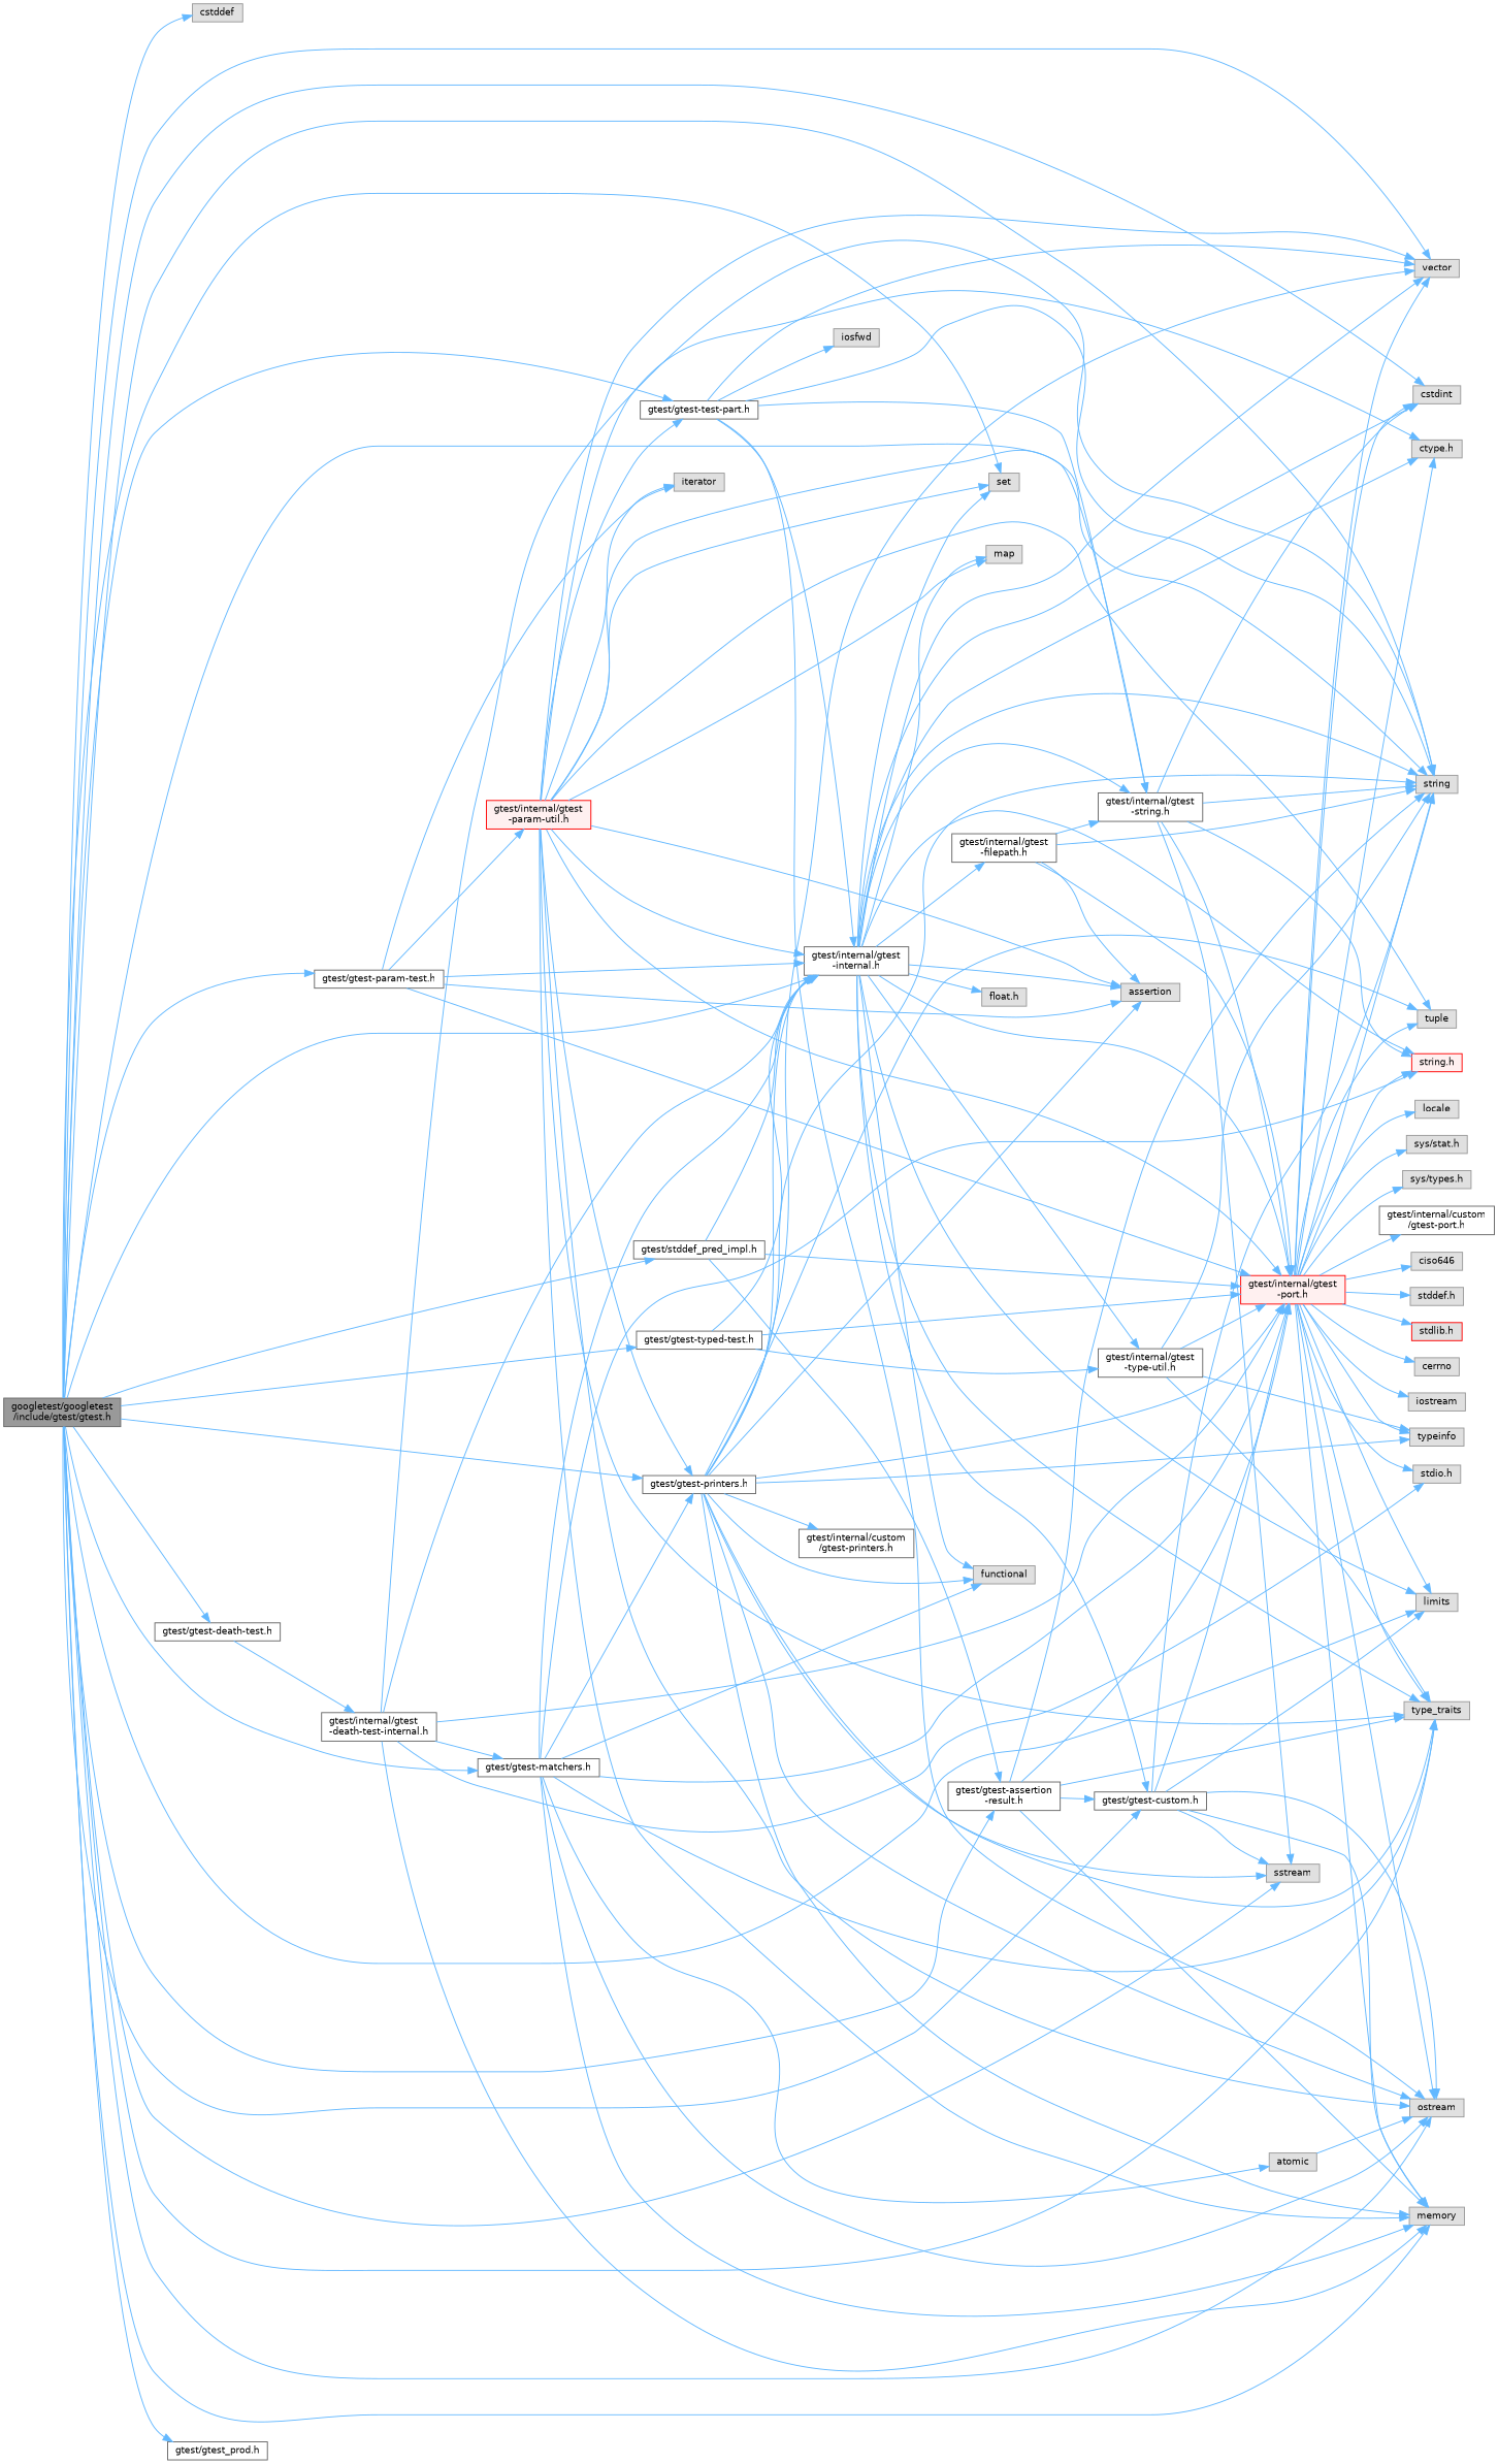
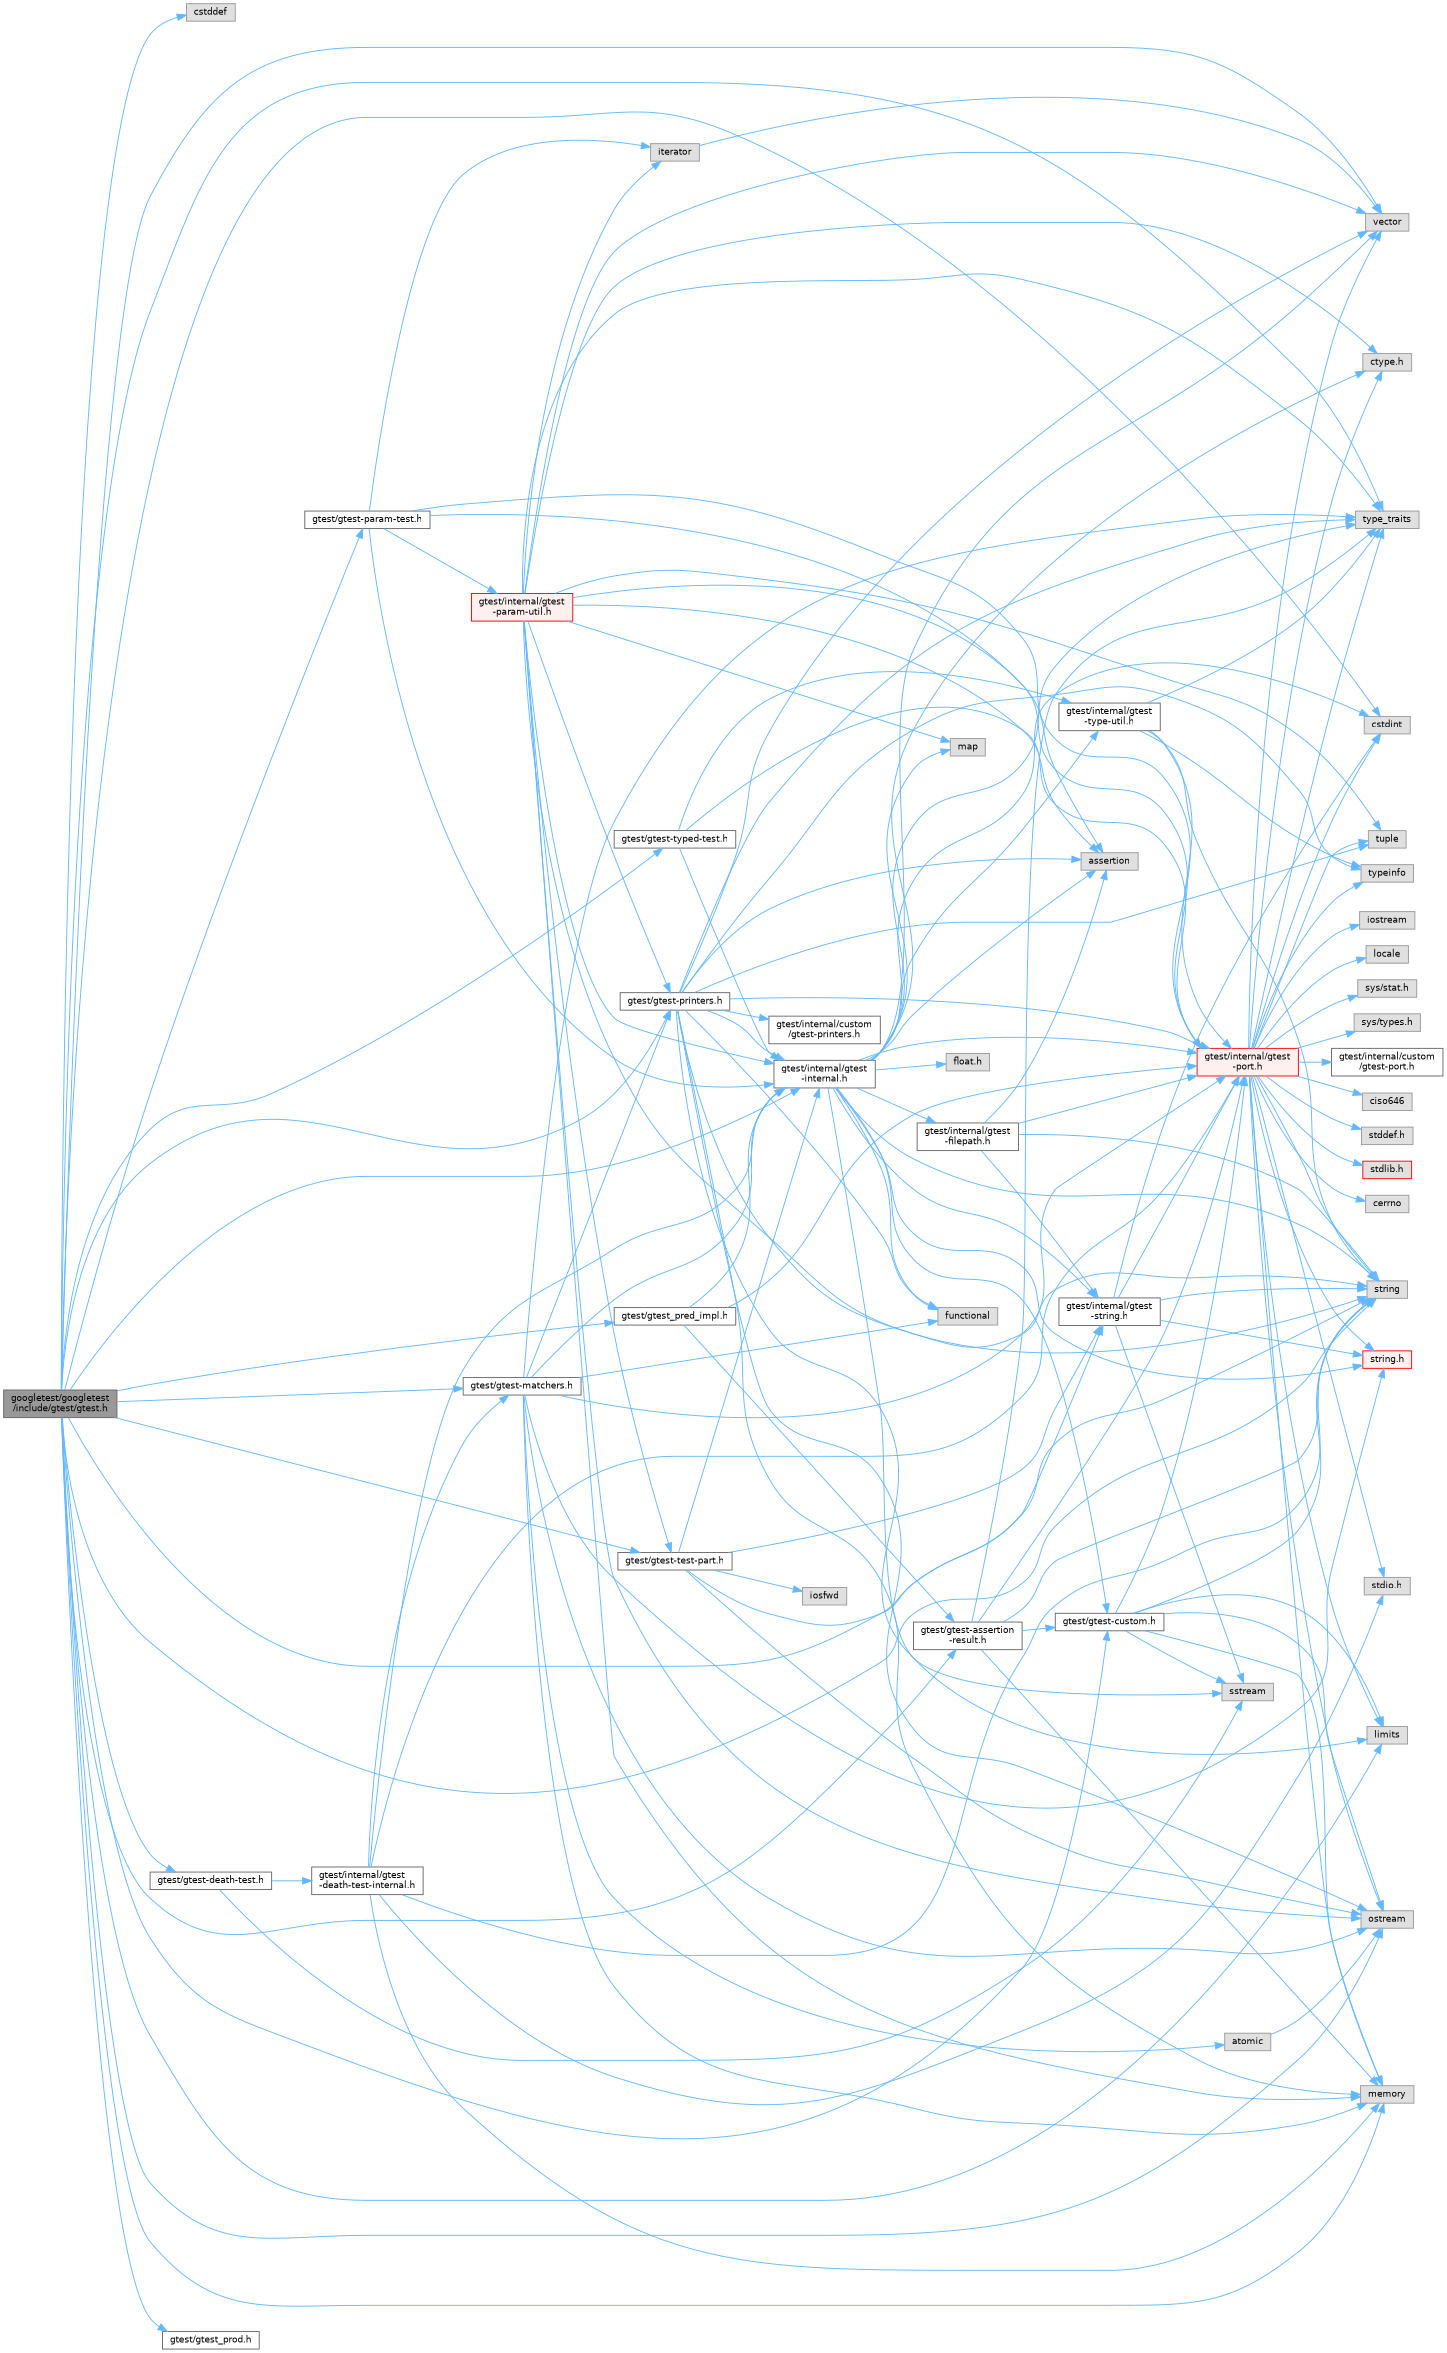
  digraph {
    rankdir=LR
    node [color=grey60 fillcolor="#E0E0E0" fontname=Helvetica fontsize=10 shape=box style=filled]
    edge [color=steelblue1 fontname=Helvetica fontsize=10 labelfontname=Helvetica labelfontsize=10 style=solid]
    n1 [color=gray40 fillcolor=grey60 fontcolor=black height=0.2 label="googletest/googletest\l/include/gtest/gtest.h" width=0.4]
    n2 [height=0.2 label=cstddef width=0.4]
    n3 [height=0.2 label=cstdint width=0.4]
    n4 [height=0.2 label=limits width=0.4]
    n5 [height=0.2 label=memory width=0.4]
    n6 [height=0.2 label=ostream width=0.4]
-   n7 [height=0.2 label=set width=0.4]
    n8 [height=0.2 label=sstream width=0.4]
    n9 [height=0.2 label=string width=0.4]
    n10 [height=0.2 label=type_traits width=0.4]
    n11 [height=0.2 label=vector width=0.4]
    n12 [color=grey40 fillcolor=white height=0.2 label="gtest/gtest-assertion\l-result.h" width=0.4]
    n13 [color=grey40 fillcolor=white height=0.2 label="gtest/gtest-custom.h" width=0.4]
    n14 [color=grey40 fillcolor=white height=0.2 label="gtest/gtest-death-test.h" width=0.4]
    n15 [color=grey40 fillcolor=white height=0.2 label="gtest/gtest-matchers.h" width=0.4]
    n16 [color=grey40 fillcolor=white height=0.2 label="gtest/gtest-printers.h" width=0.4]
    n17 [color=grey40 fillcolor=white height=0.2 label="gtest/internal/gtest\l-internal.h" width=0.4]
    n18 [color=grey40 fillcolor=white height=0.2 label="gtest/internal/gtest\l-string.h" width=0.4]
    n19 [color=grey40 fillcolor=white height=0.2 label="gtest/gtest-param-test.h" width=0.4]
    n20 [color=grey40 fillcolor=white height=0.2 label="gtest/gtest-test-part.h" width=0.4]
    n21 [color=grey40 fillcolor=white height=0.2 label="gtest/gtest-typed-test.h" width=0.4]
-   n22 [color=grey40 fillcolor=white height=0.2 label="gtest/stddef_pred_impl.h" width=0.4]
+   n22 [color=grey40 fillcolor=white height=0.2 label="gtest/gtest_pred_impl.h" width=0.4]
    n23 [color=grey40 fillcolor=white height=0.2 label="gtest/gtest_prod.h" width=0.4]
    n24 [color=red fillcolor="#FFF0F0" height=0.2 label="gtest/internal/gtest\l-port.h" width=0.4]
    n25 [color=grey40 fillcolor=white height=0.2 label="gtest/internal/gtest\l-death-test-internal.h" width=0.4]
    n26 [color=red fillcolor="#FFF0F0" height=0.2 label="string.h" width=0.4]
    n27 [height=0.2 label=atomic width=0.4]
    n28 [height=0.2 label=functional width=0.4]
    n29 [height=0.2 label=tuple width=0.4]
    n30 [height=0.2 label=typeinfo width=0.4]
    n31 [height=0.2 label=assertion width=0.4]
    n32 [color=grey40 fillcolor=white height=0.2 label="gtest/internal/custom\l/gtest-printers.h" width=0.4]
    n33 [height=0.2 label="ctype.h" width=0.4]
    n34 [height=0.2 label="float.h" width=0.4]
    n35 [height=0.2 label=map width=0.4]
    n36 [color=grey40 fillcolor=white height=0.2 label="gtest/internal/gtest\l-filepath.h" width=0.4]
    n37 [color=grey40 fillcolor=white height=0.2 label="gtest/internal/gtest\l-type-util.h" width=0.4]
    n38 [height=0.2 label=iterator width=0.4]
    n39 [color=red fillcolor="#FFF0F0" height=0.2 label="gtest/internal/gtest\l-param-util.h" width=0.4]
    n40 [height=0.2 label=iosfwd width=0.4]
    n41 [height=0.2 label=ciso646 width=0.4]
    n42 [height=0.2 label="stddef.h" width=0.4]
    n43 [height=0.2 label="stdio.h" width=0.4]
    n44 [color=red height=0.2 label="stdlib.h" width=0.4]
    n45 [height=0.2 label=cerrno width=0.4]
    n46 [height=0.2 label=iostream width=0.4]
    n47 [height=0.2 label=locale width=0.4]
    n48 [height=0.2 label="sys/stat.h" width=0.4]
    n49 [height=0.2 label="sys/types.h" width=0.4]
    n50 [color=grey40 fillcolor=white height=0.2 label="gtest/internal/custom\l/gtest-port.h" width=0.4]
    n1 -> n2
    n1 -> n3
    n1 -> n4
    n1 -> n5
    n1 -> n6
-   n1 -> n7
-   n1 -> n8
+   n14 -> n8
    n1 -> n9
    n1 -> n10
    n1 -> n11
    n1 -> n12
    n1 -> n13
    n1 -> n14
    n1 -> n15
    n1 -> n16
    n1 -> n17
    n1 -> n18
    n1 -> n19
    n1 -> n20
    n1 -> n21
    n1 -> n22
    n1 -> n23
    n12 -> n5
    n12 -> n9
    n12 -> n10
    n12 -> n13
    n12 -> n24
    n13 -> n4
    n13 -> n5
    n13 -> n6
    n13 -> n8
    n13 -> n9
    n13 -> n24
    n14 -> n25
    n15 -> n5
    n15 -> n6
    n15 -> n10
    n15 -> n16
    n15 -> n17
    n15 -> n24
    n15 -> n26
    n15 -> n27
    n15 -> n28
    n16 -> n5
    n16 -> n6
    n16 -> n8
    n16 -> n9
    n16 -> n10
    n16 -> n11
    n16 -> n17
    n16 -> n24
    n16 -> n28
    n16 -> n29
    n16 -> n30
    n16 -> n31
    n16 -> n32
    n17 -> n3
    n17 -> n4
-   n17 -> n7
    n17 -> n9
    n17 -> n10
    n17 -> n11
    n17 -> n13
    n17 -> n18
    n17 -> n24
    n17 -> n26
    n17 -> n28
    n17 -> n31
    n17 -> n33
    n17 -> n34
    n17 -> n35
    n17 -> n36
    n17 -> n37
    n18 -> n3
    n18 -> n8
    n18 -> n9
    n18 -> n24
    n18 -> n26
    n19 -> n17
    n19 -> n24
    n19 -> n31
    n19 -> n38
    n19 -> n39
    n20 -> n6
    n20 -> n9
-   n20 -> n11
+   n38 -> n11
    n20 -> n17
    n20 -> n18
    n20 -> n40
    n21 -> n17
    n21 -> n24
    n21 -> n37
    n22 -> n12
    n22 -> n17
    n22 -> n24
    n24 -> n3
    n24 -> n4
    n24 -> n5
    n24 -> n6
    n24 -> n9
    n24 -> n10
    n24 -> n11
    n24 -> n26
    n24 -> n29
    n24 -> n30
    n24 -> n33
    n24 -> n41
    n24 -> n42
    n24 -> n43
    n24 -> n44
    n24 -> n45
    n24 -> n46
    n24 -> n47
    n24 -> n48
    n24 -> n49
    n24 -> n50
    n25 -> n5
    n25 -> n9
    n25 -> n15
    n25 -> n17
    n25 -> n24
    n25 -> n43
    n27 -> n6
    n36 -> n9
    n36 -> n18
    n36 -> n24
    n36 -> n31
    n37 -> n9
    n37 -> n10
    n37 -> n24
    n37 -> n30
    n39 -> n5
    n39 -> n6
-   n39 -> n7
    n39 -> n9
    n39 -> n10
    n39 -> n11
    n39 -> n16
    n39 -> n17
    n39 -> n20
    n39 -> n24
    n39 -> n29
    n39 -> n31
    n39 -> n33
    n39 -> n35
    n39 -> n38
  }
